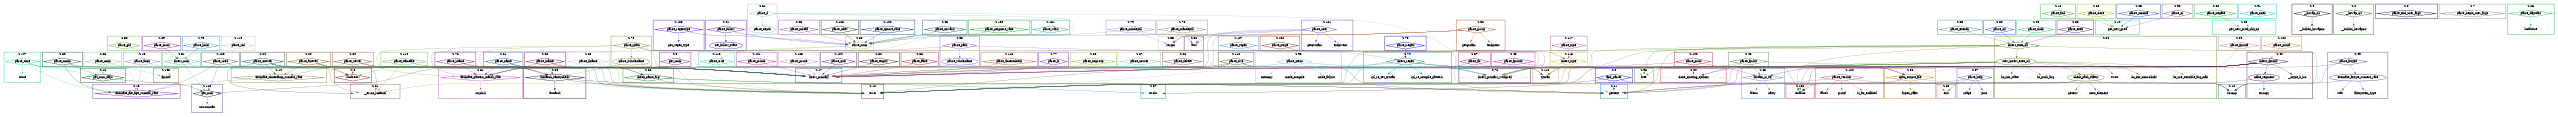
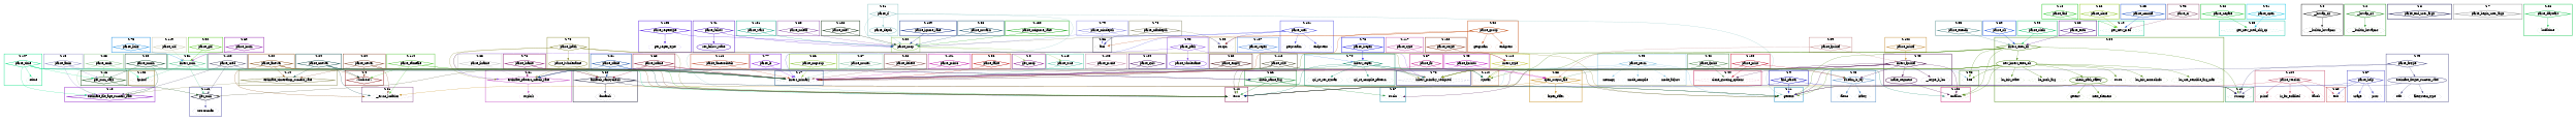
  digraph {
    node [color="#408000" shape=diamond style=bold]
    edge [color="#408000"]
    n1 [color="#8040E0" label=parse_path]
    n2 [color="#8040E0" label=parse_wholename shape=""]
    n3 [color="#C00020" label=parse_print]
    n4 [color="#80C0E0" label=mode_adjust style=dotted shape=""]
    n5 [color="#80C0E0" label=memcpy style=dotted shape=""]
    n6 [color="#80C0E0" label=parse_perm]
    n7 [color="#80C0E0" label=mode_compile style=dotted shape=""]
    n8 [color="#C000A0" label=parse_print0]
    n9 [color="#C04040" label=exit style=dotted]
    n10 [color="#C08020" label=parse_printf]
    n11 [color="#C040C0" label=estimate_pattern_match_rate]
    n12 [color="#C040C0" label=strpbrk style=dotted shape=""]
    n13 [color="#C080A0" label=parse_prune]
    n14 [color="#408020" label=free style=dotted]
    n15 [color="#400060" label=parse_quit]
    n16 [color="#C0C0C0" label=parse_ilname]
    n17 [color="#400040" label=make_segment shape=""]
    n18 [color="#400040" label=__ctype_b_loc style=dotted shape=""]
-   n19 [color="#400040" label=strncpy style=dotted shape=""]
    n20 [color="#400040" label=insert_fprintf]
    n21 [color="#4000E0" label=parse_regextype]
    n22 [color="#4000E0" label=get_regex_type style=dotted shape=""]
    n23 [color="#000020" label=fnmatch_sanitycheck]
    n24 [color="#000020" label=fnmatch style=dotted shape=""]
    n25 [color="#4080E0" label=parse_regex]
    n26 [color="#008020" label=check_name_arg]
    n27 [color="#C00060" label=xmalloc style=dotted]
    n28 [color="#80C040" label=parse_noop shape=ellipse]
    n29 [color="#0080A0" label=strchr style=dotted]
    n30 [color="#80C0C0" label=parse_depth shape=""]
    n31 [color="#80C0C0" label=parse_d]
    n32 [color="#800020" label=parse_iname]
    n33 [color="#400000" label=parse_empty]
    n34 [color="#8000A0" label=parse_inum]
    n35 [color="#400080" label=parse_exec]
    n36 [label=insert_exec_ok]
    n37 [label=check_path_safety shape=""]
    n38 [label=getenv style=dotted shape=""]
    n39 [label=next_element style=dotted shape=""]
    n40 [label=new_insert_exec_ok shape=""]
    n41 [label=strstr style=dotted shape=""]
    n42 [label=bc_init_controlinfo style=dotted shape=""]
    n43 [label=bc_use_sensible_arg_max style=dotted shape=""]
    n44 [label=bc_init_state style=dotted shape=""]
    n45 [label=bc_push_arg style=dotted]
    n46 [color="#408080" label=parse_execdir]
    n47 [color="#C00000" label=parse_false]
    n48 [color="#C00080" label=parse_fls]
    n49 [color="#C08000" label=open_output_file]
    n50 [color="#C08000" label=fopen_safer style=dotted shape=""]
    n51 [color="#C08080" label=parse_fprintf]
    n52 [color="#C08060" label=syntax style=dotted]
    n53 [color="#00E080" label=parse_time]
    n54 [color="#00E080" label=ctime style=dotted shape=""]
    n55 [color="#808020" label=parse_ipath]
    n56 [color="#808020" label=parse_iwholename shape=""]
    n57 [color="#806000" label=fprintf style=dotted]
    n58 [color="#404020" label=parse_size]
    n59 [color="#000020" label=get_num]
    n60 [color="#4040A0" label=xstrtoumax style=dotted shape=""]
    n61 [color="#000060" label=insert_primary_withpred style=dotted]
    n62 [color="#40C020" label=parse_samefile]
    n63 [color="#0000E0" label=parse_iregex]
    n64 [color="#40C0A0" label=parse_true]
    n65 [color="#C04020" label=parse_accesscheck]
    n66 [color="#008060" label=rpl_re_set_syntax style=dotted shape=""]
    n67 [color="#008060" label=rpl_re_compile_pattern style=dotted shape=""]
    n68 [color="#008060" label=insert_regex]
    n69 [color="#0080E0" label=parse_links]
    n70 [color="#C040A0" label=parse_type]
    n71 [color="#800060" label=parse_lname]
    n72 [color="#C0C020" label=insert_type]
    n73 [color="#8000E0" label=parse_ls]
    n74 [color="#C0C0A0" label=parse_uid]
    n75 [color="#4000C0" label=set_follow_state shape=""]
    n76 [color="#4000C0" label=parse_follow]
    n77 [color="#808060" label=parse_maxdepth]
    n78 [color="#408040" label=parse_fprint]
    n79 [color="#8080E0" label=parse_mindepth]
    n80 [color="#4080C0" label=fileno style=dotted shape=""]
    n81 [color="#4080C0" label=isatty style=dotted shape=""]
    n82 [color="#4080C0" label=stream_is_tty]
    n83 [color="#C00040" label=clone_quoting_options style=dotted]
    n84 [color="#C000C0" label=parse_fprint0]
    n85 [color="#008040" label=strcmp style=dotted]
    n86 [color="#0080C0" label=gettext style=dotted]
    n87 [color="#800040" label=error style=dotted]
    n88 [color="#808040" label=estimate_timestamp_success_rate]
    n89 [color="#404080" label=estimate_fstype_success_rate shape=""]
    n90 [color="#404080" label=stat style=dotted shape=""]
    n91 [color="#404080" label=filesystem_type style=dotted shape=""]
    n92 [color="#404080" label=parse_fstype]
    n93 [color="#8000C0" label=estimate_file_age_success_rate]
    n94 [color="#404060" label=parse_used]
    n95 [color="#8080C0" label=parse_amin]
    n96 [color="#4040E0" label=parse_user]
    n97 [color="#4040E0" label=getpwnam style=dotted shape=""]
    n98 [color="#4040E0" label=endpwent style=dotted shape=""]
    n99 [color="#004000" label=get_num_days]
    n100 [color="#004020" label=parse_mmin]
    n101 [color="#004080" label=insert_primary style=dotted]
    n102 [color="#0040A0" label=parse_name]
    n103 [color="#00C000" label=parse_and]
    n104 [color="#00C020" label=parse_negate]
    n105 [color="#C04060" label=parse_version]
    n106 [color="#C04060" label=fflush style=dotted shape=""]
    n107 [color="#C04060" label=printf style=dotted shape=""]
    n108 [color="#C04060" label=is_fts_enabled style=dotted shape=""]
    n109 [color="#00C080" label=get_new_pred style=dotted]
    n110 [color="#00C0A0" label=get_new_pred_chk_op style=dotted]
    n111 [color="#804020" label=parse_newer]
    n112 [color="#40C080" label=insert_num]
    n113 [color="#8040A0" label=parse_noleaf]
    n114 [color="#80C020" label=parse_nogroup]
    n115 [color="#40C000" label=parse_gid]
    n116 [color="#002000" label=parse_xdev]
    n117 [color="#80C0A0" label=parse_nouser]
    n118 [color="#000000" label=__bswap_32]
    n119 [color="#000000" label=__builtin_bswap32 style=dotted shape=""]
    n120 [color="#002080" label=parse_ignore_race]
    n121 [color="#004060" label=parse_nowarn]
    n122 [color="#C04000" label=parse_group]
    n123 [color="#C04000" label=getgrnam style=dotted shape=""]
    n124 [color="#C04000" label=endgrent style=dotted shape=""]
    n125 [color="#0040E0" label=parse_ok]
    n126 [color="#008000" label=__bswap_64]
    n127 [color="#008000" label=__builtin_bswap64 style=dotted shape=""]
    n128 [color="#C0C080" label=strspn style=dotted]
    n129 [color="#800000" label="<indirect>"]
    n130 [color="#404040" label=atoi style=dotted]
    n131 [color="#800080" label=get_noop]
    n132 [color="#804000" label=parse_anewer]
    n133 [color="#4040C0" label=parse_help]
    n134 [color="#4040C0" label=usage style=dotted shape=""]
    n135 [color="#4040C0" label=puts style=dotted shape=""]
    n136 [color="#804080" label=__errno_location style=dotted]
    n137 [color="#000040" label=parse_end_user_args]
    n138 [color="#808080" label=parse_begin_user_args]
    n139 [color="#80C000" label=parse_close]
    n140 [color="#80C080" label=parse_cmin]
    n141 [color="#0000C0" label=find_parser]
    n142 [color="#004040" label=parse_cnewer]
    n143 [color="#00A000" label=parse_noignore_race]
    n144 [color="#0040C0" label=parse_comma]
    n145 [color="#00A080" label=parse_warn]
    n146 [color="#00C040" label=parse_daystart]
    n147 [color="#00C040" label=localtime style=dotted shape=""]
    n148 [color="#00C060" label=parse_okdir]
    n149 [color="#802000" label=parse_xtype]
    n150 [color="#00C0E0" label=parse_open]
    n151 [color="#804040" label=parse_delete]
    n152 [color="#804060" label=parse_or]
    subgraph cluster_1 {
      color="#8040E0"
      label="S 93"
      style=bold
      n1
      n2
    }
    subgraph cluster_2 {
      color="#C00020"
      label="S 100"
      style=bold
      n3
    }
    subgraph cluster_3 {
      color="#80C0E0"
      label="S 95"
      style=bold
      n4
      n5
      n6
      n7
    }
    subgraph cluster_4 {
      color="#C000A0"
      label="S 101"
      style=bold
      n8
    }
    subgraph cluster_5 {
      color="#C04040"
      label="S 60"
      style=bold
      n9
    }
    subgraph cluster_6 {
      color="#C08020"
      label="S 102"
      style=bold
      n10
    }
    subgraph cluster_7 {
      color="#C040C0"
      label="S 61"
      style=bold
      n11
      n12
    }
    subgraph cluster_8 {
      color="#C080A0"
      label="S 103"
      style=bold
      n13
    }
    subgraph cluster_9 {
      color="#408020"
      label="S 98"
      style=bold
      n14
    }
    subgraph cluster_10 {
      color="#400060"
      label="S 104"
      style=bold
      n15
    }
    subgraph cluster_11 {
      color="#C0C0C0"
      label="S 63"
      style=bold
      n16
    }
    subgraph cluster_12 {
      color="#400040"
      label="S 40"
      style=bold
      n17
      n18
-     n19
      n20
    }
    subgraph cluster_13 {
      color="#4000E0"
      label="S 105"
      style=bold
      n21
      n22
    }
    subgraph cluster_14 {
      color="#000020"
      label="S 64"
      style=bold
      n23
      n24
    }
    subgraph cluster_15 {
      color="#4080E0"
      label="S 107"
      style=bold
      n25
    }
    subgraph cluster_16 {
      color="#008020"
      label="S 66"
      style=bold
      n26
    }
    subgraph cluster_17 {
      color="#C00060"
      label="S 108"
      style=bold
      n27
    }
    subgraph cluster_18 {
      color="#80C040"
      label="S 30"
      style=bold
      n28
    }
    subgraph cluster_19 {
      color="#0080A0"
      label="S 67"
      style=bold
      n29
    }
    subgraph cluster_20 {
      color="#80C0C0"
      label="S 31"
      style=bold
      n30
      n31
    }
    subgraph cluster_21 {
      color="#800020"
      label="S 68"
      style=bold
      n32
    }
    subgraph cluster_22 {
      color="#400000"
      label="S 32"
      style=bold
      n33
    }
    subgraph cluster_23 {
      color="#8000A0"
      label="S 69"
      style=bold
      n34
    }
    subgraph cluster_24 {
      color="#400080"
      label="S 33"
      style=bold
      n35
    }
    subgraph cluster_25 {
      color="#408000"
      label="S 34"
      style=bold
      n36
      n37
      n38
      n39
      n40
      n41
      n42
      n43
      n44
      n45
    }
    subgraph cluster_26 {
      color="#408080"
      label="S 35"
      style=bold
      n46
    }
    subgraph cluster_27 {
      color="#C00000"
      label="S 36"
      style=bold
      n47
    }
    subgraph cluster_28 {
      color="#C00080"
      label="S 37"
      style=bold
      n48
    }
    subgraph cluster_29 {
      color="#C08000"
      label="S 38"
      style=bold
      n49
      n50
    }
    subgraph cluster_30 {
      color="#C08080"
      label="S 39"
      style=bold
      n51
    }
    subgraph cluster_31 {
      color="#C08060"
      label="S 110"
      style=bold
      n52
    }
    subgraph cluster_32 {
      color="#00E080"
      label="S 147"
      style=bold
      n53
      n54
    }
    subgraph cluster_33 {
      color="#808020"
      label="S 70"
      style=bold
      n55
      n56
    }
    subgraph cluster_34 {
      color="#806000"
      label="S 148"
      style=bold
      n57
    }
    subgraph cluster_35 {
      color="#404020"
      label="S 112"
      style=bold
      n58
    }
    subgraph cluster_36 {
      color="#4040A0"
      label="S 113"
      style=bold
      n59
      n60
    }
    subgraph cluster_37 {
      color="#000060"
      label="S 72"
      style=bold
      n61
    }
    subgraph cluster_38 {
      color="#40C020"
      label="S 114"
      style=bold
      n62
    }
    subgraph cluster_39 {
      color="#0000E0"
      label="S 73"
      style=bold
      n63
    }
    subgraph cluster_40 {
      color="#40C0A0"
      label="S 115"
      style=bold
      n64
    }
    subgraph cluster_41 {
      color="#C04020"
      label="S 116"
      style=bold
      n65
    }
    subgraph cluster_42 {
      color="#008060"
      label="S 74"
      style=bold
      n66
      n67
      n68
    }
    subgraph cluster_43 {
      color="#0080E0"
      label="S 75"
      style=bold
      n69
    }
    subgraph cluster_44 {
      color="#C040A0"
      label="S 117"
      style=bold
      n70
    }
    subgraph cluster_45 {
      color="#800060"
      label="S 76"
      style=bold
      n71
    }
    subgraph cluster_46 {
      color="#C0C020"
      label="S 118"
      style=bold
      n72
    }
    subgraph cluster_47 {
      color="#8000E0"
      label="S 77"
      style=bold
      n73
    }
    subgraph cluster_48 {
      color="#C0C0A0"
      label="S 119"
      style=bold
      n74
    }
    subgraph cluster_49 {
      color="#4000C0"
      label="S 41"
      style=bold
      n75
      n76
    }
    subgraph cluster_50 {
      color="#808060"
      label="S 78"
      style=bold
      n77
    }
    subgraph cluster_51 {
      color="#408040"
      label="S 42"
      style=bold
      n78
    }
    subgraph cluster_52 {
      color="#8080E0"
      label="S 79"
      style=bold
      n79
    }
    subgraph cluster_53 {
      color="#4080C0"
      label="S 43"
      style=bold
      n80
      n81
      n82
    }
    subgraph cluster_54 {
      color="#C00040"
      label="S 44"
      style=bold
      n83
    }
    subgraph cluster_55 {
      color="#C000C0"
      label="S 45"
      style=bold
      n84
    }
    subgraph cluster_56 {
      color="#008040"
      label="S 10"
      style=bold
      n85
    }
    subgraph cluster_57 {
      color="#0080C0"
      label="S 11"
      style=bold
      n86
    }
    subgraph cluster_58 {
      color="#800040"
      label="S 12"
      style=bold
      n87
    }
    subgraph cluster_59 {
      color="#808040"
      label="S 14"
      style=bold
      n88
    }
    subgraph cluster_60 {
      color="#404080"
      label="S 49"
      style=bold
      n89
      n90
      n91
      n92
    }
    subgraph cluster_61 {
      color="#8000C0"
      label="S 13"
      style=bold
      n93
    }
    subgraph cluster_62 {
      color="#404060"
      label="S 120"
      style=bold
      n94
    }
    subgraph cluster_63 {
      color="#8080C0"
      label="S 15"
      style=bold
      n95
    }
    subgraph cluster_64 {
      color="#4040E0"
      label="S 121"
      style=bold
      n96
      n97
      n98
    }
    subgraph cluster_65 {
      color="#004000"
      label="S 16"
      style=bold
      n99
    }
    subgraph cluster_66 {
      color="#004020"
      label="S 80"
      style=bold
      n100
    }
    subgraph cluster_67 {
      color="#004080"
      label="S 17"
      style=bold
      n101
    }
    subgraph cluster_68 {
      color="#0040A0"
      label="S 81"
      style=bold
      n102
    }
    subgraph cluster_69 {
      color="#00C000"
      label="S 18"
      style=bold
      n103
    }
    subgraph cluster_70 {
      color="#00C020"
      label="S 82"
      style=bold
      n104
    }
    subgraph cluster_71 {
      color="#C04060"
      label="S 124"
      style=bold
      n105
      n106
      n107
      n108
    }
    subgraph cluster_72 {
      color="#00C080"
      label="S 19"
      style=bold
      n109
    }
    subgraph cluster_73 {
      color="#00C0A0"
      label="S 83"
      style=bold
      n110
    }
    subgraph cluster_74 {
      color="#804020"
      label="S 84"
      style=bold
      n111
    }
    subgraph cluster_75 {
      color="#40C080"
      label="S 51"
      style=bold
      n112
    }
    subgraph cluster_76 {
      color="#8040A0"
      label="S 85"
      style=bold
      n113
    }
    subgraph cluster_77 {
      color="#80C020"
      label="S 86"
      style=bold
      n114
    }
    subgraph cluster_78 {
      color="#40C000"
      label="S 50"
      style=bold
      n115
    }
    subgraph cluster_79 {
      color="#002000"
      label="S 128"
      style=bold
      n116
    }
    subgraph cluster_80 {
      color="#80C0A0"
      label="S 87"
      style=bold
      n117
    }
    subgraph cluster_81 {
      color="#000000"
      label="S 0"
      style=bold
      n118
      n119
    }
    subgraph cluster_82 {
      color="#002080"
      label="S 129"
      style=bold
      n120
    }
    subgraph cluster_83 {
      color="#004060"
      label="S 88"
      style=bold
      n121
    }
    subgraph cluster_84 {
      color="#C04000"
      label="S 52"
      style=bold
      n122
      n123
      n124
    }
    subgraph cluster_85 {
      color="#0040E0"
      label="S 89"
      style=bold
      n125
    }
    subgraph cluster_86 {
      color="#008000"
      label="S 2"
      style=bold
      n126
      n127
    }
    subgraph cluster_87 {
      color="#C0C080"
      label="S 55"
      style=bold
      n128
    }
    subgraph cluster_88 {
      color="#800000"
      label="S 4"
      style=bold
      n129
    }
    subgraph cluster_89 {
      color="#404040"
      label="S 56"
      style=bold
      n130
    }
    subgraph cluster_90 {
      color="#800080"
      label="S 5"
      style=bold
      n131
    }
    subgraph cluster_91 {
      color="#804000"
      label="S 20"
      style=bold
      n132
    }
    subgraph cluster_92 {
      color="#4040C0"
      label="S 57"
      style=bold
      n133
      n134
      n135
    }
    subgraph cluster_93 {
      color="#804080"
      label="S 21"
      style=bold
      n136
    }
    subgraph cluster_94 {
      color="#000040"
      label="S 8"
      style=bold
      n137
    }
    subgraph cluster_95 {
      color="#808080"
      label="S 7"
      style=bold
      n138
    }
    subgraph cluster_96 {
      color="#80C000"
      label="S 22"
      style=bold
      n139
    }
    subgraph cluster_97 {
      color="#80C080"
      label="S 23"
      style=bold
      n140
    }
    subgraph cluster_98 {
      color="#0000C0"
      label="S 9"
      style=bold
      n141
    }
    subgraph cluster_99 {
      color="#004040"
      label="S 24"
      style=bold
      n142
    }
    subgraph cluster_100 {
      color="#00A000"
      label="S 130"
      style=bold
      n143
    }
    subgraph cluster_101 {
      color="#0040C0"
      label="S 25"
      style=bold
      n144
    }
    subgraph cluster_102 {
      color="#00A080"
      label="S 131"
      style=bold
      n145
    }
    subgraph cluster_103 {
      color="#00C040"
      label="S 26"
      style=bold
      n146
      n147
    }
    subgraph cluster_104 {
      color="#00C060"
      label="S 90"
      style=bold
      n148
    }
    subgraph cluster_105 {
      color="#802000"
      label="S 132"
      style=bold
      n149
    }
    subgraph cluster_106 {
      color="#00C0E0"
      label="S 91"
      style=bold
      n150
    }
    subgraph cluster_107 {
      color="#804040"
      label="S 28"
      style=bold
      n151
    }
    subgraph cluster_108 {
      color="#804060"
      label="S 92"
      style=bold
      n152
    }
    n1 -> n2 [color="#8040E0"]
    n1 -> n11 [color="#8040E0"]
    n1 -> n61 [color="#8040E0"]
    n2 -> n11 [color="#8040E0"]
    n2 -> n61 [color="#8040E0"]
    n3 -> n82 [color="#C00020"]
    n3 -> n83 [color="#C00020"]
    n3 -> n101 [color="#C00020"]
    n6 -> n4 [color="#80C0E0"]
    n6 -> n5 [color="#80C0E0"]
    n6 -> n7 [color="#80C0E0"]
    n6 -> n14 [color="#80C0E0"]
    n6 -> n86 [color="#80C0E0"]
    n6 -> n87 [color="#80C0E0"]
    n6 -> n101 [color="#80C0E0"]
    n8 -> n101 [color="#C000A0"]
    n10 -> n20 [color="#C08020"]
    n11 -> n12 [color="#C040C0"]
    n13 -> n101 [color="#C080A0"]
    n15 -> n101 [color="#400060"]
    n16 -> n11 [color="#C0C0C0"]
    n16 -> n101 [color="#C0C0C0"]
-   n17 -> n19 [color="#400040"]
    n17 -> n27 [color="#400040"]
    n20 -> n17 [color="#400040"]
    n20 -> n18 [color="#400040"]
    n20 -> n27 [color="#400040"]
    n20 -> n29 [color="#400040"]
    n20 -> n61 [color="#400040"]
    n20 -> n82 [color="#400040"]
    n20 -> n83 [color="#400040"]
    n20 -> n86 [color="#400040"]
    n20 -> n87 [color="#400040"]
    n21 -> n22 [color="#4000E0"]
    n21 -> n28 [color="#4000E0"]
    n23 -> n24 [color="#000020"]
    n23 -> n86 [color="#000020"]
    n23 -> n87 [color="#000020"]
    n25 -> n68 [color="#4080E0"]
    n26 -> n29 [color="#008020"]
    n26 -> n86 [color="#008020"]
    n26 -> n87 [color="#008020"]
    n28 -> n64 [color="#80C040"]
    n28 -> n131 [color="#80C040"]
    n30 -> n28 [color="#80C0C0"]
    n31 -> n28 [color="#80C0C0"]
    n31 -> n30 [color="#80C0C0"]
    n31 -> n86 [color="#80C0C0"]
    n31 -> n87 [color="#80C0C0"]
    n32 -> n11 [color="#800020"]
    n32 -> n23 [color="#800020"]
    n32 -> n26 [color="#800020"]
    n32 -> n101 [color="#800020"]
    n33 -> n101 [color="#400000"]
    n34 -> n112 [color="#8000A0"]
    n35 -> n36 [color="#400080"]
    n36 -> n14
    n36 -> n27
    n36 -> n40
    n36 -> n52
    n36 -> n61
    n36 -> n85
    n36 -> n86
    n36 -> n87
    n37 -> n38
    n37 -> n39
    n37 -> n85
    n37 -> n86
    n37 -> n87
    n40 -> n14
    n40 -> n27
    n40 -> n37
    n40 -> n41
    n40 -> n42
    n40 -> n43
    n40 -> n44
    n40 -> n45
    n40 -> n52
    n40 -> n61
    n40 -> n86
    n40 -> n87
    n46 -> n36 [color="#408080"]
    n47 -> n101 [color="#C00000"]
    n48 -> n49 [color="#C00080"]
    n48 -> n101 [color="#C00080"]
    n49 -> n50 [color="#C08000"]
    n49 -> n85 [color="#C08000"]
    n49 -> n87 [color="#C08000"]
    n49 -> n136 [color="#C08000"]
    n51 -> n20 [color="#C08080"]
    n51 -> n49 [color="#C08080"]
    n53 -> n54 [color="#00E080"]
    n53 -> n57 [color="#00E080"]
    n53 -> n87 [color="#00E080"]
    n53 -> n93 [color="#00E080"]
    n53 -> n99 [color="#00E080"]
    n53 -> n101 [color="#00E080"]
    n55 -> n11 [color="#808020"]
    n55 -> n23 [color="#808020"]
    n55 -> n56 [color="#808020"]
    n55 -> n61 [color="#808020"]
    n55 -> n86 [color="#808020"]
    n55 -> n87 [color="#808020"]
    n56 -> n11 [color="#808020"]
    n56 -> n23 [color="#808020"]
    n56 -> n61 [color="#808020"]
    n58 -> n52 [color="#404020"]
    n58 -> n59 [color="#404020"]
    n58 -> n86 [color="#404020"]
    n58 -> n87 [color="#404020"]
    n58 -> n101 [color="#404020"]
    n59 -> n60 [color="#4040A0"]
    n62 -> n87 [color="#40C020"]
    n62 -> n101 [color="#40C020"]
    n62 -> n129 [color="#40C020"]
    n62 -> n136 [color="#40C020"]
    n63 -> n68 [color="#0000E0"]
    n64 -> n101 [color="#40C0A0"]
    n65 -> n101 [color="#C04020"]
    n68 -> n11 [color="#008060"]
    n68 -> n27 [color="#008060"]
    n68 -> n52 [color="#008060"]
    n68 -> n61 [color="#008060"]
    n68 -> n66 [color="#008060"]
    n68 -> n67 [color="#008060"]
    n68 -> n87 [color="#008060"]
    n69 -> n112 [color="#0080E0"]
    n70 -> n72 [color="#C040A0"]
    n71 -> n11 [color="#800060"]
    n71 -> n23 [color="#800060"]
    n71 -> n101 [color="#800060"]
    n72 -> n52 [color="#C0C020"]
    n72 -> n61 [color="#C0C020"]
    n73 -> n101 [color="#8000E0"]
    n74 -> n112 [color="#C0C0A0"]
    n76 -> n28 [color="#4000C0"]
    n76 -> n75 [color="#4000C0"]
    n77 -> n28 [color="#808060"]
    n77 -> n128 [color="#808060"]
    n77 -> n130 [color="#808060"]
    n78 -> n49 [color="#408040"]
    n78 -> n82 [color="#408040"]
    n78 -> n83 [color="#408040"]
    n78 -> n101 [color="#408040"]
    n79 -> n28 [color="#8080E0"]
    n79 -> n128 [color="#8080E0"]
    n79 -> n130 [color="#8080E0"]
    n82 -> n80 [color="#4080C0"]
    n82 -> n81 [color="#4080C0"]
    n84 -> n49 [color="#C000C0"]
    n84 -> n101 [color="#C000C0"]
    n88 -> n93 [color="#808040"]
    n89 -> n85 [color="#404080"]
    n89 -> n90 [color="#404080"]
    n89 -> n91 [color="#404080"]
    n92 -> n85 [color="#404080"]
    n92 -> n89 [color="#404080"]
    n92 -> n101 [color="#404080"]
    n94 -> n59 [color="#404060"]
    n94 -> n93 [color="#404060"]
    n94 -> n101 [color="#404060"]
    n95 -> n93 [color="#8080C0"]
    n95 -> n99 [color="#8080C0"]
    n95 -> n101 [color="#8080C0"]
    n96 -> n97 [color="#4040E0"]
    n96 -> n98 [color="#4040E0"]
    n96 -> n101 [color="#4040E0"]
    n96 -> n128 [color="#4040E0"]
    n96 -> n130 [color="#4040E0"]
    n99 -> n59 [color="#004000"]
    n100 -> n93 [color="#004020"]
    n100 -> n99 [color="#004020"]
    n100 -> n101 [color="#004020"]
    n102 -> n11 [color="#0040A0"]
    n102 -> n23 [color="#0040A0"]
    n102 -> n26 [color="#0040A0"]
    n102 -> n101 [color="#0040A0"]
    n103 -> n109 [color="#00C000"]
    n104 -> n110 [color="#00C020"]
    n105 -> n9 [color="#C04060"]
    n105 -> n86 [color="#C04060"]
    n105 -> n106 [color="#C04060"]
    n105 -> n107 [color="#C04060"]
    n105 -> n108 [color="#C04060"]
    n111 -> n87 [color="#804020"]
    n111 -> n88 [color="#804020"]
    n111 -> n101 [color="#804020"]
    n111 -> n129 [color="#804020"]
    n111 -> n136 [color="#804020"]
    n112 -> n57 [color="#40C080"]
    n112 -> n59 [color="#40C080"]
    n112 -> n101 [color="#40C080"]
    n113 -> n28 [color="#8040A0"]
    n114 -> n101 [color="#80C020"]
    n115 -> n112 [color="#40C000"]
    n116 -> n28 [color="#002000"]
    n117 -> n101 [color="#80C0A0"]
    n118 -> n119 [color="#000000"]
    n120 -> n28 [color="#002080"]
    n121 -> n28 [color="#004060"]
    n122 -> n101 [color="#C04000"]
    n122 -> n123 [color="#C04000"]
    n122 -> n124 [color="#C04000"]
    n122 -> n128 [color="#C04000"]
    n122 -> n130 [color="#C04000"]
    n125 -> n36 [color="#0040E0"]
    n126 -> n127 [color="#008000"]
    n132 -> n87 [color="#804000"]
    n132 -> n88 [color="#804000"]
    n132 -> n101 [color="#804000"]
    n132 -> n129 [color="#804000"]
    n132 -> n136 [color="#804000"]
    n133 -> n9 [color="#4040C0"]
    n133 -> n86 [color="#4040C0"]
    n133 -> n134 [color="#4040C0"]
    n133 -> n135 [color="#4040C0"]
    n139 -> n109 [color="#80C000"]
    n140 -> n93 [color="#80C080"]
    n140 -> n99 [color="#80C080"]
    n140 -> n101 [color="#80C080"]
    n141 -> n85 [color="#0000C0"]
    n141 -> n86 [color="#0000C0"]
    n141 -> n87 [color="#0000C0"]
    n142 -> n87 [color="#004040"]
    n142 -> n88 [color="#004040"]
    n142 -> n101 [color="#004040"]
    n142 -> n129 [color="#004040"]
    n142 -> n136 [color="#004040"]
    n143 -> n28 [color="#00A000"]
    n144 -> n109 [color="#0040C0"]
    n145 -> n28 [color="#00A080"]
    n146 -> n147 [color="#00C040"]
    n148 -> n36 [color="#00C060"]
    n149 -> n72 [color="#802000"]
    n150 -> n110 [color="#00C0E0"]
    n151 -> n101 [color="#804040"]
    n152 -> n109 [color="#804060"]
  }
